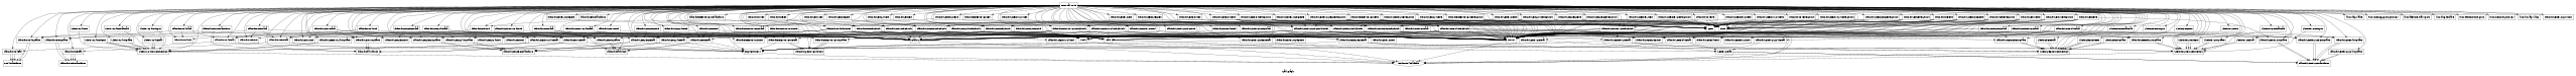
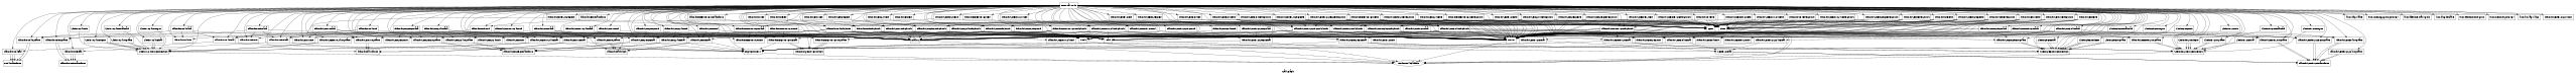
  digraph {
    label="Call graph"
    node [shape=record]
    n1 [label="{external node}"]
    n2 [label="{_libmd_MD4Init}"]
    n3 [label="{llvm.dbg.value}"]
    n4 [label="{_libmd_MD4Update}"]
    n5 [label="{llvm.memcpy.p0i8.p0i8.i64}"]
    n6 [label="{llvm.lifetime.start.p0i8}"]
    n7 [label="{llvm.dbg.declare}"]
    n8 [label="{llvm.lifetime.end.p0i8}"]
    n9 [label="{_libmd_MD4Pad}"]
    n10 [label="{_libmd_MD4Final}"]
    n11 [label="{explicit_bzero}"]
    n12 [label="{_libmd_MD5Init}"]
    n13 [label="{_libmd_MD5Update}"]
    n14 [label="{_libmd_MD5Pad}"]
    n15 [label="{_libmd_MD5Final}"]
    n16 [label="{_libmd_MD4End}"]
    n17 [label="{malloc}"]
    n18 [label="{_libmd_MD4Fd}"]
    n19 [label="{_libmd_MD4FdChunk}"]
    n20 [label="{__error}"]
    n21 [label="{lseek}"]
    n22 [label="{read}"]
    n23 [label="{_libmd_MD4File}"]
    n24 [label="{open}"]
    n25 [label="{close}"]
    n26 [label="{_libmd_MD4FileChunk}"]
    n27 [label="{_libmd_MD4Data}"]
    n28 [label="{_libmd_MD5End}"]
    n29 [label="{_libmd_MD5Fd}"]
    n30 [label="{_libmd_MD5FdChunk}"]
    n31 [label="{_libmd_MD5File}"]
    n32 [label="{_libmd_MD5FileChunk}"]
    n33 [label="{_libmd_MD5Data}"]
    n34 [label="{_libmd_RIPEMD160_Init}"]
    n35 [label="{_libmd_RIPEMD160_Update}"]
    n36 [label="{_libmd_ripemd160_block}"]
    n37 [label="{_libmd_RIPEMD160_Transform}"]
    n38 [label="{_libmd_RIPEMD160_Final}"]
    n39 [label="{llvm.memset.p0i8.i64}"]
    n40 [label="{_libmd_RIPEMD160_End}"]
    n41 [label="{_libmd_RIPEMD160_Fd}"]
    n42 [label="{_libmd_RIPEMD160_FdChunk}"]
    n43 [label="{_libmd_RIPEMD160_File}"]
    n44 [label="{_libmd_RIPEMD160_FileChunk}"]
    n45 [label="{_libmd_RIPEMD160_Data}"]
    n46 [label="{_libmd_SHA_Init}"]
    n47 [label="{_libmd_SHA_Update}"]
    n48 [label="{_libmd_sha_block}"]
    n49 [label="{llvm.bswap.v4i32}"]
    n50 [label="{_libmd_SHA_Transform}"]
    n51 [label="{_libmd_SHA_Final}"]
    n52 [label="{_libmd_SHA_End}"]
    n53 [label="{_libmd_SHA_Fd}"]
    n54 [label="{_libmd_SHA_FdChunk}"]
    n55 [label="{_libmd_SHA_File}"]
    n56 [label="{_libmd_SHA_FileChunk}"]
    n57 [label="{_libmd_SHA_Data}"]
    n58 [label="{_libmd_SHA1_Init}"]
    n59 [label="{_libmd_SHA1_Update}"]
    n60 [label="{_libmd_sha1_block}"]
-   n61 [label="{_libmd_SHA1_Transform}"]
    n62 [label="{_libmd_SHA1_Final}"]
    n63 [label="{_libmd_SHA1_End}"]
    n64 [label="{_libmd_SHA1_Fd}"]
    n65 [label="{_libmd_SHA1_FdChunk}"]
    n66 [label="{_libmd_SHA1_File}"]
    n67 [label="{_libmd_SHA1_FileChunk}"]
    n68 [label="{_libmd_SHA1_Data}"]
    n69 [label="{_libmd_SHA224_End}"]
    n70 [label="{_libmd_SHA224_Fd}"]
    n71 [label="{_libmd_SHA224_FdChunk}"]
    n72 [label="{_libmd_SHA224_File}"]
    n73 [label="{_libmd_SHA224_FileChunk}"]
    n74 [label="{_libmd_SHA224_Data}"]
    n75 [label="{_libmd_SHA256_Init}"]
    n76 [label="{_libmd_SHA256_Update}"]
    n77 [label="{_libmd_SHA256_Final}"]
    n78 [label="{_libmd_SHA224_Init}"]
    n79 [label="{_libmd_SHA224_Update}"]
    n80 [label="{_libmd_SHA224_Final}"]
    n81 [label="{_libmd_SHA256_End}"]
    n82 [label="{_libmd_SHA256_Fd}"]
    n83 [label="{_libmd_SHA256_FdChunk}"]
    n84 [label="{_libmd_SHA256_File}"]
    n85 [label="{_libmd_SHA256_FileChunk}"]
    n86 [label="{_libmd_SHA256_Data}"]
    n87 [label="{_libmd_SHA384_End}"]
    n88 [label="{_libmd_SHA384_Fd}"]
    n89 [label="{_libmd_SHA384_FdChunk}"]
    n90 [label="{_libmd_SHA384_File}"]
    n91 [label="{_libmd_SHA384_FileChunk}"]
    n92 [label="{_libmd_SHA384_Data}"]
    n93 [label="{_libmd_SHA512_Init}"]
    n94 [label="{_libmd_SHA512_Update}"]
    n95 [label="{_libmd_SHA512_Final}"]
    n96 [label="{_libmd_SHA512_224_Init}"]
    n97 [label="{_libmd_SHA512_224_Update}"]
    n98 [label="{_libmd_SHA512_224_Final}"]
-   n99 [label="{_libmd_SHA512_256_Init}"]
    n100 [label="{_libmd_SHA512_256_Update}"]
    n101 [label="{_libmd_SHA512_256_Final}"]
    n102 [label="{_libmd_SHA384_Init}"]
    n103 [label="{_libmd_SHA384_Update}"]
    n104 [label="{_libmd_SHA384_Final}"]
    n105 [label="{_libmd_SHA512_End}"]
    n106 [label="{_libmd_SHA512_Fd}"]
    n107 [label="{_libmd_SHA512_FdChunk}"]
    n108 [label="{_libmd_SHA512_File}"]
    n109 [label="{_libmd_SHA512_FileChunk}"]
    n110 [label="{_libmd_SHA512_Data}"]
    n111 [label="{_libmd_SHA512_256_End}"]
    n112 [label="{_libmd_SHA512_256_Fd}"]
    n113 [label="{_libmd_SHA512_256_FdChunk}"]
    n114 [label="{_libmd_SHA512_256_File}"]
    n115 [label="{_libmd_SHA512_256_FileChunk}"]
    n116 [label="{_libmd_SHA512_256_Data}"]
    n117 [label="{Skein_256_Init}"]
    n118 [label="{Skein_256_Process_Block}"]
    n119 [label="{Skein_256_InitExt}"]
    n120 [label="{Skein_256_Update}"]
    n121 [label="{Skein_256_Final_Pad}"]
    n122 [label="{Skein_256_Final}"]
    n123 [label="{Skein_512_Init}"]
    n124 [label="{Skein_512_Process_Block}"]
    n125 [label="{Skein_512_InitExt}"]
    n126 [label="{Skein_512_Update}"]
    n127 [label="{Skein_512_Final_Pad}"]
    n128 [label="{Skein_512_Final}"]
    n129 [label="{Skein1024_Init}"]
    n130 [label="{Skein1024_Process_Block}"]
    n131 [label="{Skein1024_InitExt}"]
    n132 [label="{Skein1024_Update}"]
    n133 [label="{Skein1024_Final_Pad}"]
    n134 [label="{Skein1024_Final}"]
    n135 [label="{Skein_256_Output}"]
    n136 [label="{Skein_512_Output}"]
    n137 [label="{Skein1024_Output}"]
    n138 [label="{_libmd_SKEIN256_Init}"]
    n139 [label="{_libmd_SKEIN512_Init}"]
    n140 [label="{_libmd_SKEIN1024_Init}"]
    n141 [label="{_libmd_SKEIN256_Update}"]
    n142 [label="{_libmd_SKEIN512_Update}"]
    n143 [label="{_libmd_SKEIN1024_Update}"]
    n144 [label="{_libmd_SKEIN256_Final}"]
    n145 [label="{_libmd_SKEIN512_Final}"]
    n146 [label="{_libmd_SKEIN1024_Final}"]
    n147 [label="{_libmd_SKEIN256_End}"]
    n148 [label="{_libmd_SKEIN256_Fd}"]
    n149 [label="{_libmd_SKEIN256_FdChunk}"]
    n150 [label="{_libmd_SKEIN256_File}"]
    n151 [label="{_libmd_SKEIN256_FileChunk}"]
    n152 [label="{_libmd_SKEIN256_Data}"]
    n153 [label="{_libmd_SKEIN512_End}"]
    n154 [label="{_libmd_SKEIN512_Fd}"]
    n155 [label="{_libmd_SKEIN512_FdChunk}"]
    n156 [label="{_libmd_SKEIN512_File}"]
    n157 [label="{_libmd_SKEIN512_FileChunk}"]
    n158 [label="{_libmd_SKEIN512_Data}"]
    n159 [label="{_libmd_SKEIN1024_End}"]
    n160 [label="{_libmd_SKEIN1024_Fd}"]
    n161 [label="{_libmd_SKEIN1024_FdChunk}"]
    n162 [label="{_libmd_SKEIN1024_File}"]
    n163 [label="{_libmd_SKEIN1024_FileChunk}"]
    n164 [label="{_libmd_SKEIN1024_Data}"]
    n165 [label="{MD4Transform}"]
    n166 [label=Node0x8453ad5a0 shape=""]
    n167 [label="{_libmd_MD5Transform}"]
    n168 [label="{_libmd_SHA256_Transform}"]
    n169 [label="{_libmd_SHA512_Transform}"]
    n170 [label="{SHA512_Pad}"]
    n1 -> n2
    n1 -> n3
    n1 -> n4
    n1 -> n5
    n1 -> n6
    n1 -> n7
    n1 -> n8
    n1 -> n9
    n1 -> n10
    n1 -> n11
    n1 -> n12
    n1 -> n13
    n1 -> n14
    n1 -> n15
    n1 -> n16
    n1 -> n17
    n1 -> n18
    n1 -> n19
    n1 -> n20
    n1 -> n21
    n1 -> n22
    n1 -> n23
    n1 -> n24
    n1 -> n25
    n1 -> n26
    n1 -> n27
    n1 -> n28
    n1 -> n29
    n1 -> n30
    n1 -> n31
    n1 -> n32
    n1 -> n33
    n1 -> n34
    n1 -> n35
    n1 -> n36
    n1 -> n37
    n1 -> n38
    n1 -> n39
    n1 -> n40
    n1 -> n41
    n1 -> n42
    n1 -> n43
    n1 -> n44
    n1 -> n45
    n1 -> n46
    n1 -> n47
    n1 -> n48
    n1 -> n49
    n1 -> n50
    n1 -> n51
    n1 -> n52
    n1 -> n53
    n1 -> n54
    n1 -> n55
    n1 -> n56
    n1 -> n57
    n1 -> n58
    n1 -> n59
    n1 -> n60
-   n1 -> n61
    n1 -> n62
    n1 -> n63
    n1 -> n64
    n1 -> n65
    n1 -> n66
    n1 -> n67
    n1 -> n68
    n1 -> n69
    n1 -> n70
    n1 -> n71
    n1 -> n72
    n1 -> n73
    n1 -> n74
    n1 -> n75
    n1 -> n76
    n1 -> n77
    n1 -> n78
    n1 -> n79
    n1 -> n80
    n1 -> n81
    n1 -> n82
    n1 -> n83
    n1 -> n84
    n1 -> n85
    n1 -> n86
    n1 -> n87
    n1 -> n88
    n1 -> n89
    n1 -> n90
    n1 -> n91
    n1 -> n92
    n1 -> n93
    n1 -> n94
    n1 -> n95
    n1 -> n96
    n1 -> n97
    n1 -> n98
-   n1 -> n99
    n1 -> n100
    n1 -> n101
    n1 -> n102
    n1 -> n103
    n1 -> n104
    n1 -> n105
    n1 -> n106
    n1 -> n107
    n1 -> n108
    n1 -> n109
    n1 -> n110
    n1 -> n111
    n1 -> n112
    n1 -> n113
    n1 -> n114
    n1 -> n115
    n1 -> n116
    n1 -> n117
    n1 -> n118
    n1 -> n119
-   n1 -> n120
    n1 -> n121
    n1 -> n122
    n1 -> n123
    n1 -> n124
    n1 -> n125
    n1 -> n126
    n1 -> n127
    n1 -> n128
    n1 -> n129
    n1 -> n130
    n1 -> n131
    n1 -> n132
    n1 -> n133
    n1 -> n134
    n1 -> n135
    n1 -> n136
    n1 -> n137
    n1 -> n138
    n1 -> n139
    n1 -> n140
    n1 -> n141
    n1 -> n142
-   n1 -> n143
+   n112 -> n143
    n1 -> n144
    n1 -> n145
    n1 -> n146
    n1 -> n147
    n1 -> n148
    n1 -> n149
    n1 -> n150
    n1 -> n151
    n1 -> n152
    n1 -> n153
    n1 -> n154
    n1 -> n155
    n1 -> n156
    n1 -> n157
    n1 -> n158
    n1 -> n159
    n1 -> n160
    n1 -> n161
    n1 -> n162
    n1 -> n163
    n1 -> n164
    n4 -> n165
    n4 -> n165
    n9 -> n165
    n9 -> n165
    n9 -> n165
    n10 -> n9
    n10 -> n11
    n11 -> n166
    n13 -> n167
    n13 -> n167
    n14 -> n167
    n14 -> n167
    n14 -> n167
    n15 -> n11
    n15 -> n14
    n16 -> n10
    n16 -> n17
    n17 -> n166
    n18 -> n19
    n19 -> n2
    n19 -> n4
    n19 -> n10
    n19 -> n17
    n19 -> n20
    n19 -> n20
    n19 -> n20
    n19 -> n21
    n19 -> n22
    n20 -> n166
    n21 -> n166
    n22 -> n166
    n23 -> n19
    n23 -> n20
    n23 -> n20
    n23 -> n24
    n23 -> n25
    n24 -> n166
    n25 -> n166
    n26 -> n19
    n26 -> n20
    n26 -> n20
    n26 -> n24
    n26 -> n25
    n27 -> n2
    n27 -> n4
    n27 -> n10
    n27 -> n17
    n28 -> n15
    n28 -> n17
    n29 -> n30
    n30 -> n12
    n30 -> n13
    n30 -> n15
    n30 -> n17
    n30 -> n20
    n30 -> n20
    n30 -> n20
    n30 -> n21
    n30 -> n22
    n31 -> n20
    n31 -> n20
    n31 -> n24
    n31 -> n25
    n31 -> n30
    n32 -> n20
    n32 -> n20
    n32 -> n24
    n32 -> n25
    n32 -> n30
    n33 -> n12
    n33 -> n13
    n33 -> n15
    n33 -> n17
    n35 -> n36
    n35 -> n36
    n35 -> n36
    n37 -> n36
    n38 -> n11
    n38 -> n36
    n38 -> n36
    n40 -> n17
    n40 -> n38
    n41 -> n42
    n42 -> n17
    n42 -> n20
    n42 -> n20
    n42 -> n20
    n42 -> n21
    n42 -> n22
    n42 -> n34
    n42 -> n35
    n42 -> n38
    n43 -> n20
    n43 -> n20
    n43 -> n24
    n43 -> n25
    n43 -> n42
    n44 -> n20
    n44 -> n20
    n44 -> n24
    n44 -> n25
    n44 -> n42
    n45 -> n17
    n45 -> n34
    n45 -> n35
    n45 -> n38
    n47 -> n48
    n47 -> n48
    n50 -> n48
    n51 -> n11
    n51 -> n48
    n51 -> n48
    n52 -> n17
    n52 -> n51
    n53 -> n54
    n54 -> n17
    n54 -> n20
    n54 -> n20
    n54 -> n20
    n54 -> n21
    n54 -> n22
    n54 -> n46
    n54 -> n47
    n54 -> n51
    n55 -> n20
    n55 -> n20
    n55 -> n24
    n55 -> n25
    n55 -> n54
    n56 -> n20
    n56 -> n20
    n56 -> n24
    n56 -> n25
    n56 -> n54
    n57 -> n17
    n57 -> n46
    n57 -> n47
    n57 -> n51
    n59 -> n60
    n59 -> n60
-   n61 -> n60
    n62 -> n11
    n62 -> n60
    n62 -> n60
    n63 -> n17
    n63 -> n62
    n64 -> n65
    n65 -> n17
    n65 -> n20
    n65 -> n20
    n65 -> n20
    n65 -> n21
    n65 -> n22
    n65 -> n58
    n65 -> n59
    n65 -> n62
    n66 -> n20
    n66 -> n20
    n66 -> n24
    n66 -> n25
    n66 -> n65
    n67 -> n20
    n67 -> n20
    n67 -> n24
    n67 -> n25
    n68 -> n17
    n68 -> n58
    n68 -> n59
    n68 -> n62
    n69 -> n17
    n69 -> n80
    n70 -> n71
    n71 -> n17
    n71 -> n20
    n71 -> n20
    n71 -> n20
    n71 -> n21
    n71 -> n22
    n71 -> n78
    n71 -> n79
    n71 -> n80
    n72 -> n20
    n72 -> n20
    n72 -> n24
    n72 -> n25
    n72 -> n71
    n73 -> n20
    n73 -> n20
    n73 -> n24
    n73 -> n25
    n73 -> n71
    n74 -> n17
    n74 -> n78
    n74 -> n79
    n74 -> n80
    n76 -> n168
    n76 -> n168
    n77 -> n11
    n77 -> n168
    n77 -> n168
    n79 -> n168
    n79 -> n168
    n80 -> n11
    n80 -> n168
    n80 -> n168
    n81 -> n17
    n81 -> n77
    n82 -> n83
    n83 -> n17
    n83 -> n20
    n83 -> n20
    n83 -> n20
    n83 -> n21
    n83 -> n22
    n83 -> n75
    n83 -> n76
    n83 -> n77
    n84 -> n20
    n84 -> n20
    n84 -> n24
    n84 -> n25
    n84 -> n83
    n85 -> n20
    n85 -> n20
    n85 -> n24
    n85 -> n25
    n85 -> n83
    n86 -> n17
    n86 -> n75
    n86 -> n76
    n86 -> n77
    n87 -> n17
    n87 -> n104
    n88 -> n89
    n89 -> n17
    n89 -> n20
    n89 -> n20
    n89 -> n20
    n89 -> n21
    n89 -> n22
    n89 -> n102
    n89 -> n103
    n89 -> n104
    n90 -> n20
    n90 -> n20
    n90 -> n24
    n90 -> n25
    n90 -> n89
    n91 -> n20
    n91 -> n20
    n91 -> n24
    n91 -> n25
    n91 -> n89
    n92 -> n17
    n92 -> n102
    n92 -> n103
    n92 -> n104
    n94 -> n169
    n94 -> n169
    n95 -> n11
    n95 -> n170
    n97 -> n169
    n97 -> n169
    n98 -> n11
    n98 -> n170
    n100 -> n169
    n100 -> n169
    n101 -> n11
    n101 -> n170
    n103 -> n169
    n103 -> n169
    n104 -> n11
    n104 -> n170
    n105 -> n28
    n105 -> n95
    n106 -> n107
    n107 -> n17
    n107 -> n20
    n107 -> n20
    n107 -> n20
    n107 -> n21
    n107 -> n22
    n107 -> n93
-   n55 -> n94
+   n107 -> n94
    n107 -> n95
    n108 -> n20
    n108 -> n20
    n108 -> n24
    n108 -> n25
    n108 -> n107
    n109 -> n20
    n109 -> n20
    n109 -> n24
    n109 -> n25
    n109 -> n107
    n110 -> n17
    n110 -> n93
    n110 -> n94
    n110 -> n95
    n111 -> n17
    n111 -> n101
    n112 -> n113
    n113 -> n17
    n113 -> n20
    n113 -> n20
    n113 -> n20
    n113 -> n21
    n113 -> n22
-   n113 -> n99
    n113 -> n100
    n113 -> n101
    n114 -> n20
    n114 -> n20
    n114 -> n24
    n114 -> n25
    n114 -> n113
    n115 -> n20
    n115 -> n20
    n115 -> n24
    n115 -> n25
    n115 -> n113
    n116 -> n17
-   n116 -> n99
    n116 -> n100
    n116 -> n101
    n117 -> n118
    n118 -> n166
    n119 -> n118
    n119 -> n118
    n119 -> n118
    n120 -> n118
    n120 -> n118
    n121 -> n118
    n122 -> n118
    n122 -> n118
    n123 -> n124
    n124 -> n166
    n125 -> n124
    n125 -> n124
    n125 -> n124
    n126 -> n124
    n126 -> n124
    n127 -> n124
    n128 -> n124
    n128 -> n124
    n129 -> n130
    n130 -> n166
    n131 -> n130
    n131 -> n130
    n131 -> n130
    n132 -> n130
    n132 -> n130
    n133 -> n130
    n134 -> n130
    n134 -> n130
    n135 -> n118
    n136 -> n124
    n137 -> n130
    n141 -> n118
    n141 -> n118
    n142 -> n124
    n142 -> n124
    n143 -> n130
    n143 -> n130
    n144 -> n11
    n144 -> n118
    n144 -> n118
    n145 -> n11
    n145 -> n124
    n145 -> n124
    n146 -> n11
    n146 -> n130
    n146 -> n130
    n147 -> n17
    n147 -> n144
    n148 -> n149
    n149 -> n17
    n149 -> n20
    n149 -> n20
    n149 -> n20
    n149 -> n21
    n149 -> n22
    n149 -> n138
    n149 -> n141
    n149 -> n144
    n150 -> n20
    n150 -> n20
    n150 -> n24
    n150 -> n25
    n150 -> n149
    n151 -> n20
    n151 -> n20
    n151 -> n24
    n151 -> n25
    n151 -> n149
    n152 -> n17
    n152 -> n138
    n152 -> n141
    n152 -> n144
    n153 -> n17
    n153 -> n145
    n154 -> n155
    n155 -> n17
    n155 -> n20
    n155 -> n20
    n155 -> n20
    n155 -> n21
    n155 -> n22
    n155 -> n139
    n155 -> n142
    n155 -> n145
    n156 -> n20
    n156 -> n20
    n156 -> n24
    n156 -> n25
    n156 -> n155
    n157 -> n20
    n157 -> n20
    n157 -> n24
    n157 -> n25
    n157 -> n155
    n158 -> n17
    n158 -> n139
    n158 -> n142
    n158 -> n145
    n159 -> n17
    n159 -> n146
    n160 -> n161
    n161 -> n17
    n161 -> n20
    n161 -> n20
    n161 -> n20
    n161 -> n21
    n161 -> n22
    n161 -> n140
    n161 -> n143
    n161 -> n146
    n162 -> n20
    n162 -> n20
    n162 -> n24
    n162 -> n25
    n162 -> n161
    n163 -> n20
    n163 -> n20
    n163 -> n24
    n163 -> n25
    n163 -> n161
    n164 -> n17
    n164 -> n140
    n164 -> n143
    n164 -> n146
    n170 -> n169
    n170 -> n169
  }
